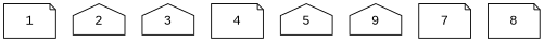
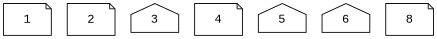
  digraph {
    fontname="Liberation Mono"
    node [shape=note fontname="Liberation Mono"]
    n1 [label=1]
-   n2 [label=2 shape=house]
+   n2 [label=2]
    n3 [label=3 shape=house]
    n4 [label=4]
    n5 [label=5 shape=house]
-   n6 [label=9 shape=house]
-   n7 [label=7]
+   n6 [label=6 shape=house]
    n8 [label=8]
  }
